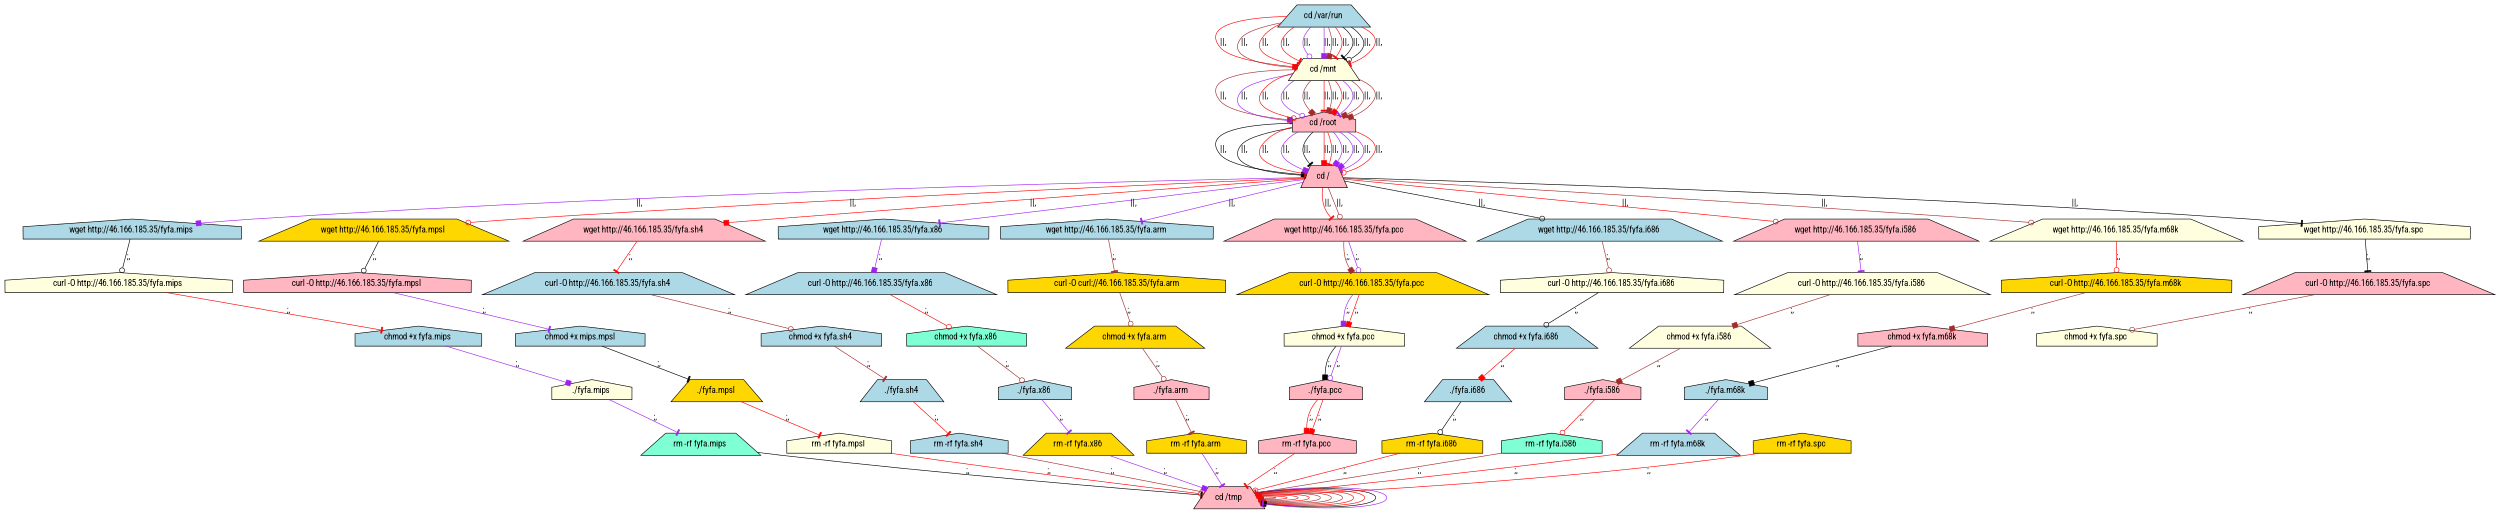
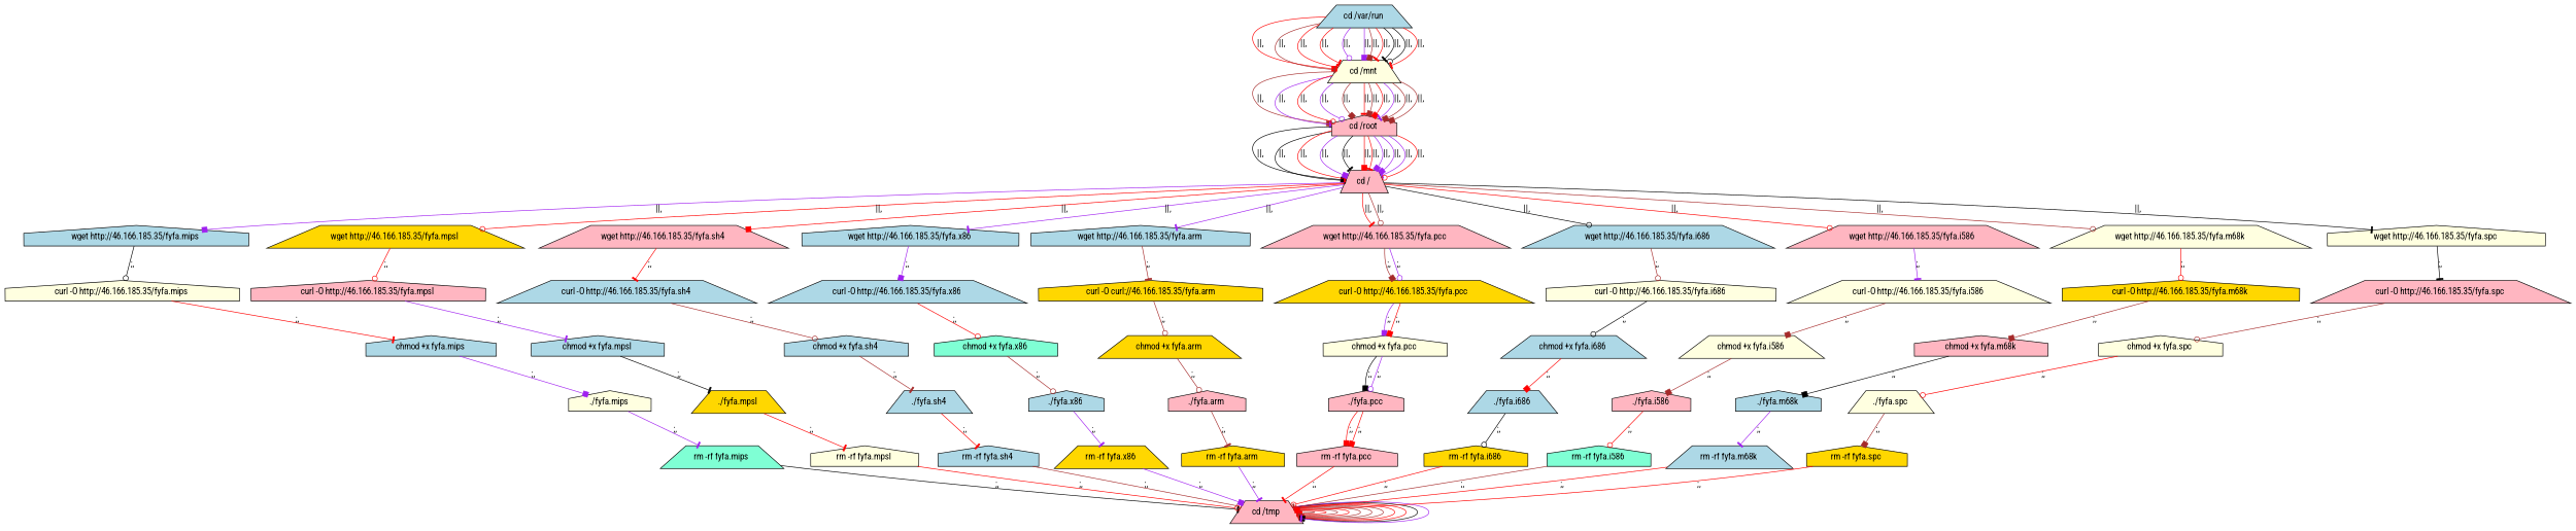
  digraph {
    fontname="Roboto Condensed"
    node [fillcolor=lightblue fontname="Roboto Condensed" shape=house style=filled]
    edge [arrowhead=tee color=red fontname="Roboto Condensed"]
    n1 [fillcolor=lightpink label="cd /tmp " shape=trapezium]
    n2 [label="cd /var/run " shape=trapezium]
    n3 [fillcolor=lightyellow label="cd /mnt " shape=trapezium]
    n4 [fillcolor=lightpink label="cd /root "]
    n5 [fillcolor=lightpink label="cd / " shape=trapezium]
    n6 [label="wget http://46.166.185.35/fyfa.mips "]
    n7 [fillcolor=gold label="wget http://46.166.185.35/fyfa.mpsl " shape=trapezium]
    n8 [fillcolor=lightpink label="wget http://46.166.185.35/fyfa.sh4 " shape=trapezium]
    n9 [label="wget http://46.166.185.35/fyfa.x86 "]
    n10 [label="wget http://46.166.185.35/fyfa.arm "]
    n11 [fillcolor=lightpink label="wget http://46.166.185.35/fyfa.pcc " shape=trapezium]
    n12 [label="wget http://46.166.185.35/fyfa.i686 " shape=trapezium]
    n13 [fillcolor=lightpink label="wget http://46.166.185.35/fyfa.i586 " shape=trapezium]
    n14 [fillcolor=lightyellow label="wget http://46.166.185.35/fyfa.m68k " shape=trapezium]
    n15 [fillcolor=lightyellow label="wget http://46.166.185.35/fyfa.spc "]
    n16 [fillcolor=lightyellow label="curl -O http://46.166.185.35/fyfa.mips "]
    n17 [fillcolor=lightpink label="curl -O http://46.166.185.35/fyfa.mpsl "]
    n18 [label="curl -O http://46.166.185.35/fyfa.sh4 " shape=trapezium]
    n19 [label="curl -O http://46.166.185.35/fyfa.x86 " shape=trapezium]
    n20 [fillcolor=gold label="curl -O curl://46.166.185.35/fyfa.arm"]
    n21 [fillcolor=gold label="curl -O http://46.166.185.35/fyfa.pcc " shape=trapezium]
    n22 [fillcolor=lightyellow label="curl -O http://46.166.185.35/fyfa.i686 "]
    n23 [fillcolor=lightyellow label="curl -O http://46.166.185.35/fyfa.i586 " shape=trapezium]
    n24 [fillcolor=gold label="curl -O http://46.166.185.35/fyfa.m68k "]
    n25 [fillcolor=lightpink label="curl -O http://46.166.185.35/fyfa.spc " shape=trapezium]
    n26 [label="chmod +x fyfa.mips "]
    n27 [fillcolor=lightyellow label="./fyfa.mips "]
    n28 [fillcolor=aquamarine label="rm -rf fyfa.mips " shape=trapezium]
-   n29 [label="chmod +x mips.mpsl"]
+   n29 [label="chmod +x fyfa.mpsl "]
    n30 [fillcolor=gold label="./fyfa.mpsl " shape=trapezium]
    n31 [fillcolor=lightyellow label="rm -rf fyfa.mpsl "]
    n32 [label="chmod +x fyfa.sh4 "]
    n33 [label="./fyfa.sh4 " shape=trapezium]
    n34 [label="rm -rf fyfa.sh4 "]
    n35 [fillcolor=aquamarine label="chmod +x fyfa.x86 "]
    n36 [label="./fyfa.x86 "]
    n37 [fillcolor=gold label="rm -rf fyfa.x86 " shape=trapezium]
    n38 [fillcolor=gold label="chmod +x fyfa.arm " shape=trapezium]
    n39 [fillcolor=lightpink label="./fyfa.arm "]
    n40 [fillcolor=gold label="rm -rf fyfa.arm "]
    n41 [fillcolor=lightyellow label="chmod +x fyfa.pcc "]
    n42 [fillcolor=lightpink label="./fyfa.pcc "]
    n43 [fillcolor=lightpink label="rm -rf fyfa.pcc "]
    n44 [label="chmod +x fyfa.i686 " shape=trapezium]
    n45 [label="./fyfa.i686 " shape=trapezium]
    n46 [fillcolor=gold label="rm -rf fyfa.i686 "]
    n47 [fillcolor=lightyellow label="chmod +x fyfa.i586 " shape=trapezium]
    n48 [fillcolor=lightpink label="./fyfa.i586 "]
    n49 [fillcolor=aquamarine label="rm -rf fyfa.i586 "]
    n50 [fillcolor=lightpink label="chmod +x fyfa.m68k "]
    n51 [label="./fyfa.m68k "]
    n52 [label="rm -rf fyfa.m68k " shape=trapezium]
    n53 [fillcolor=lightyellow label="chmod +x fyfa.spc "]
+   n54 [fillcolor=lightyellow label="./fyfa.spc " shape=trapezium]
    n55 [fillcolor=gold label="rm -rf fyfa.spc "]
    n1 -> n1 [arrowhead=box color=brown]
    n1 -> n1 [arrowhead=box]
    n1 -> n1 [color=brown]
    n1 -> n1 [arrowhead=odot]
    n1 -> n1 [arrowhead=odot color=brown]
    n1 -> n1 [arrowhead=box color=brown]
    n1 -> n1 [arrowhead=odot color=brown]
    n1 -> n1 [arrowhead=odot]
    n1 -> n1 [arrowhead=box]
    n1 -> n1 [arrowhead=box color=black]
    n1 -> n1 [color=purple]
    n2 -> n3 [arrowhead=box label="||,"]
    n2 -> n3 [color=brown label="||,"]
    n2 -> n3 [label="||,"]
    n2 -> n3 [label="||,"]
    n2 -> n3 [arrowhead=odot color=purple label="||,"]
    n2 -> n3 [arrowhead=box color=purple label="||,"]
    n2 -> n3 [arrowhead=box color=brown label="||,"]
    n2 -> n3 [label="||,"]
    n2 -> n3 [color=black label="||,"]
    n2 -> n3 [arrowhead=odot color=black label="||,"]
    n2 -> n3 [label="||,"]
    n3 -> n4 [arrowhead=box color=brown label="||,"]
    n3 -> n4 [color=purple label="||,"]
    n3 -> n4 [arrowhead=odot label="||,"]
    n3 -> n4 [arrowhead=odot color=purple label="||,"]
    n3 -> n4 [arrowhead=box color=brown label="||,"]
    n3 -> n4 [label="||,"]
    n3 -> n4 [arrowhead=box color=brown label="||,"]
    n3 -> n4 [arrowhead=box label="||,"]
    n3 -> n4 [color=purple label="||,"]
    n3 -> n4 [arrowhead=box color=brown label="||,"]
    n3 -> n4 [arrowhead=box color=brown label="||,"]
    n4 -> n5 [arrowhead=box color=black label="||,"]
    n4 -> n5 [color=black label="||,"]
    n4 -> n5 [label="||,"]
    n4 -> n5 [arrowhead=box color=purple label="||,"]
    n4 -> n5 [color=black label="||,"]
    n4 -> n5 [arrowhead=box label="||,"]
    n4 -> n5 [label="||,"]
    n4 -> n5 [arrowhead=box color=purple label="||,"]
    n4 -> n5 [arrowhead=box color=purple label="||,"]
    n4 -> n5 [color=purple label="||,"]
    n4 -> n5 [arrowhead=odot label="||,"]
    n5 -> n6 [arrowhead=box color=purple label="||,"]
    n5 -> n7 [arrowhead=odot label="||,"]
    n5 -> n8 [arrowhead=box label="||,"]
    n5 -> n9 [color=purple label="||,"]
    n5 -> n10 [color=purple label="||,"]
    n5 -> n11 [label="||,"]
    n5 -> n11 [arrowhead=odot color=brown label="||,"]
    n5 -> n12 [arrowhead=odot color=black label="||,"]
    n5 -> n13 [arrowhead=odot label="||,"]
    n5 -> n14 [arrowhead=odot color=brown label="||,"]
    n5 -> n15 [color=black label="||,"]
    n6 -> n16 [arrowhead=odot color=black label=";,"]
-   n7 -> n17 [arrowhead=odot color=black label=";,"]
+   n7 -> n17 [arrowhead=odot label=";,"]
    n8 -> n18 [label=";,"]
    n9 -> n19 [arrowhead=box color=purple label=";,"]
    n10 -> n20 [color=brown label=";,"]
    n11 -> n21 [arrowhead=box color=brown label=";,"]
    n11 -> n21 [arrowhead=odot color=purple label=";,"]
    n12 -> n22 [arrowhead=odot color=brown label=";,"]
    n13 -> n23 [color=purple label=";,"]
    n14 -> n24 [arrowhead=odot label=";,"]
    n15 -> n25 [color=black label=";,"]
    n16 -> n26 [label=";,"]
    n17 -> n29 [color=purple label=";,"]
    n18 -> n32 [arrowhead=odot color=brown label=";,"]
    n19 -> n35 [arrowhead=odot label=";,"]
    n20 -> n38 [arrowhead=odot color=brown label=";,"]
    n21 -> n41 [arrowhead=box color=purple label=";,"]
    n21 -> n41 [arrowhead=box label=";,"]
    n22 -> n44 [arrowhead=odot color=black label=";,"]
    n23 -> n47 [arrowhead=box color=brown label=";,"]
    n24 -> n50 [arrowhead=box color=brown label=";,"]
    n25 -> n53 [arrowhead=odot color=brown label=";,"]
    n26 -> n27 [arrowhead=box color=purple label=";,"]
    n27 -> n28 [color=purple label=";,"]
    n28 -> n1 [color=black label=";,"]
    n29 -> n30 [color=black label=";,"]
    n30 -> n31 [label=";,"]
    n31 -> n1 [arrowhead=odot label=";,"]
    n32 -> n33 [color=brown label=";,"]
    n33 -> n34 [label=";,"]
    n34 -> n1 [arrowhead=odot color=brown label=";,"]
    n35 -> n36 [arrowhead=odot color=brown label=";,"]
    n36 -> n37 [color=purple label=";,"]
    n37 -> n1 [arrowhead=box color=purple label=";,"]
    n38 -> n39 [arrowhead=odot color=brown label=";,"]
    n39 -> n40 [color=brown label=";,"]
    n40 -> n1 [color=purple label=";,"]
    n41 -> n42 [arrowhead=box color=black label=";,"]
    n41 -> n42 [arrowhead=odot color=purple label=";,"]
    n42 -> n43 [arrowhead=box label=";,"]
    n42 -> n43 [arrowhead=box label=";,"]
    n43 -> n1 [label=";,"]
    n44 -> n45 [arrowhead=box label=";,"]
    n45 -> n46 [arrowhead=odot color=black label=";,"]
    n46 -> n1 [arrowhead=odot label=";,"]
    n47 -> n48 [arrowhead=box color=brown label=";,"]
    n48 -> n49 [arrowhead=odot label=";,"]
    n49 -> n1 [color=brown label=";,"]
    n50 -> n51 [arrowhead=box color=black label=";,"]
    n51 -> n52 [color=purple label=";,"]
    n52 -> n1 [arrowhead=odot label=";,"]
+   n53 -> n54 [arrowhead=odot label=";,"]
+   n54 -> n55 [arrowhead=box color=brown label=";,"]
    n55 -> n1 [arrowhead=box label=";,"]
  }
